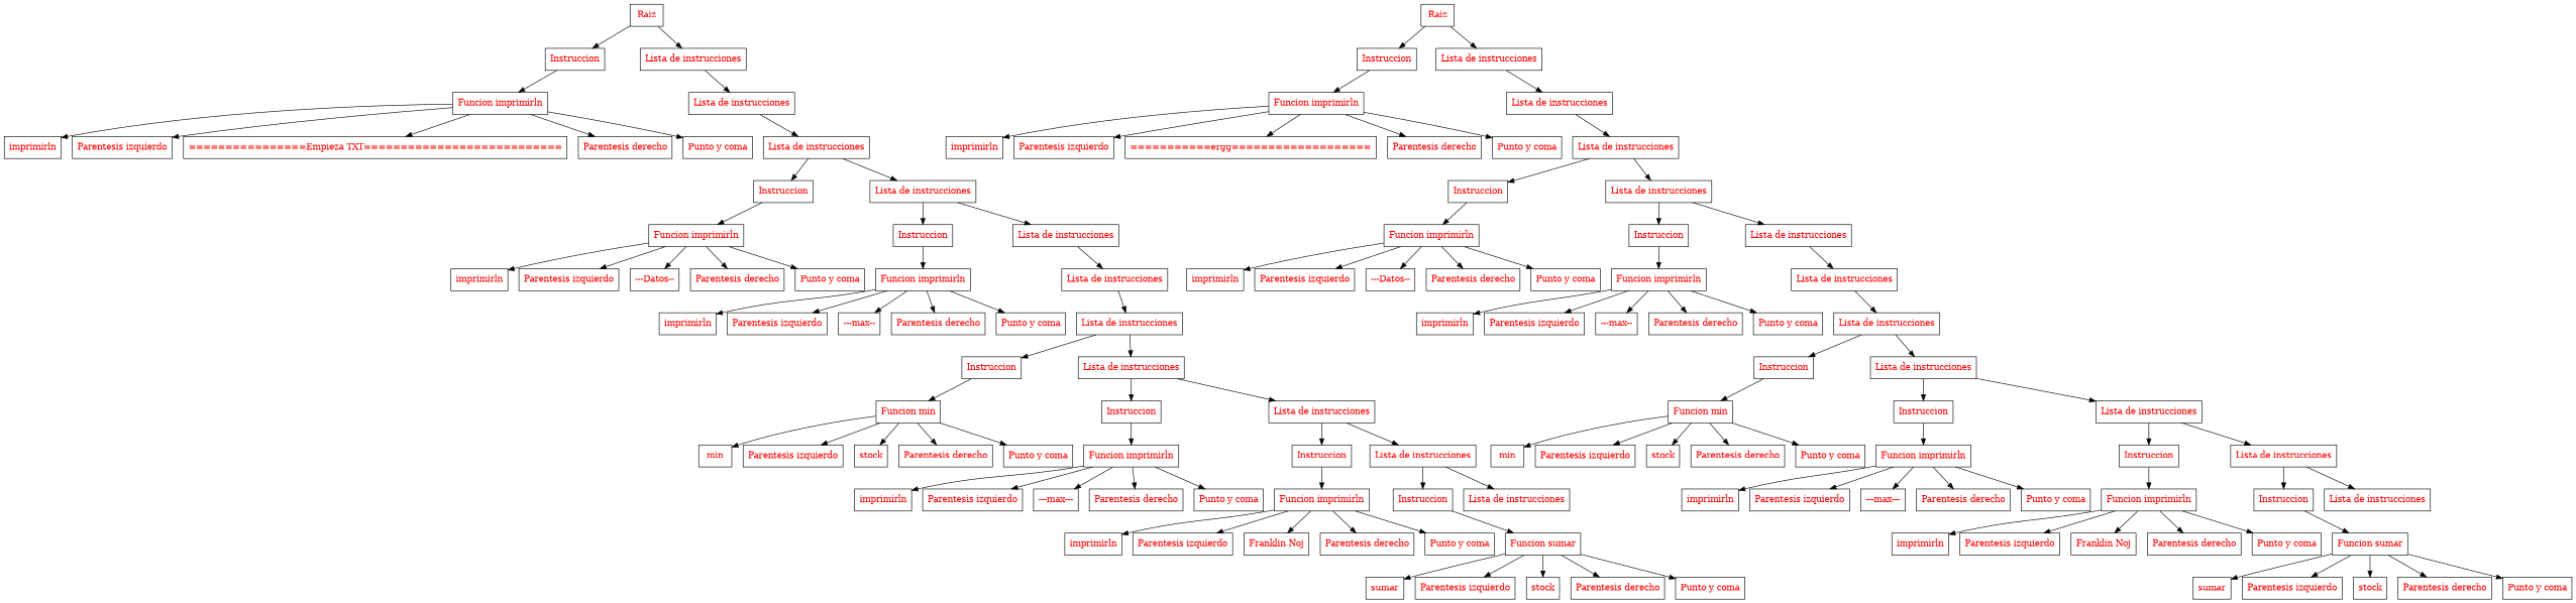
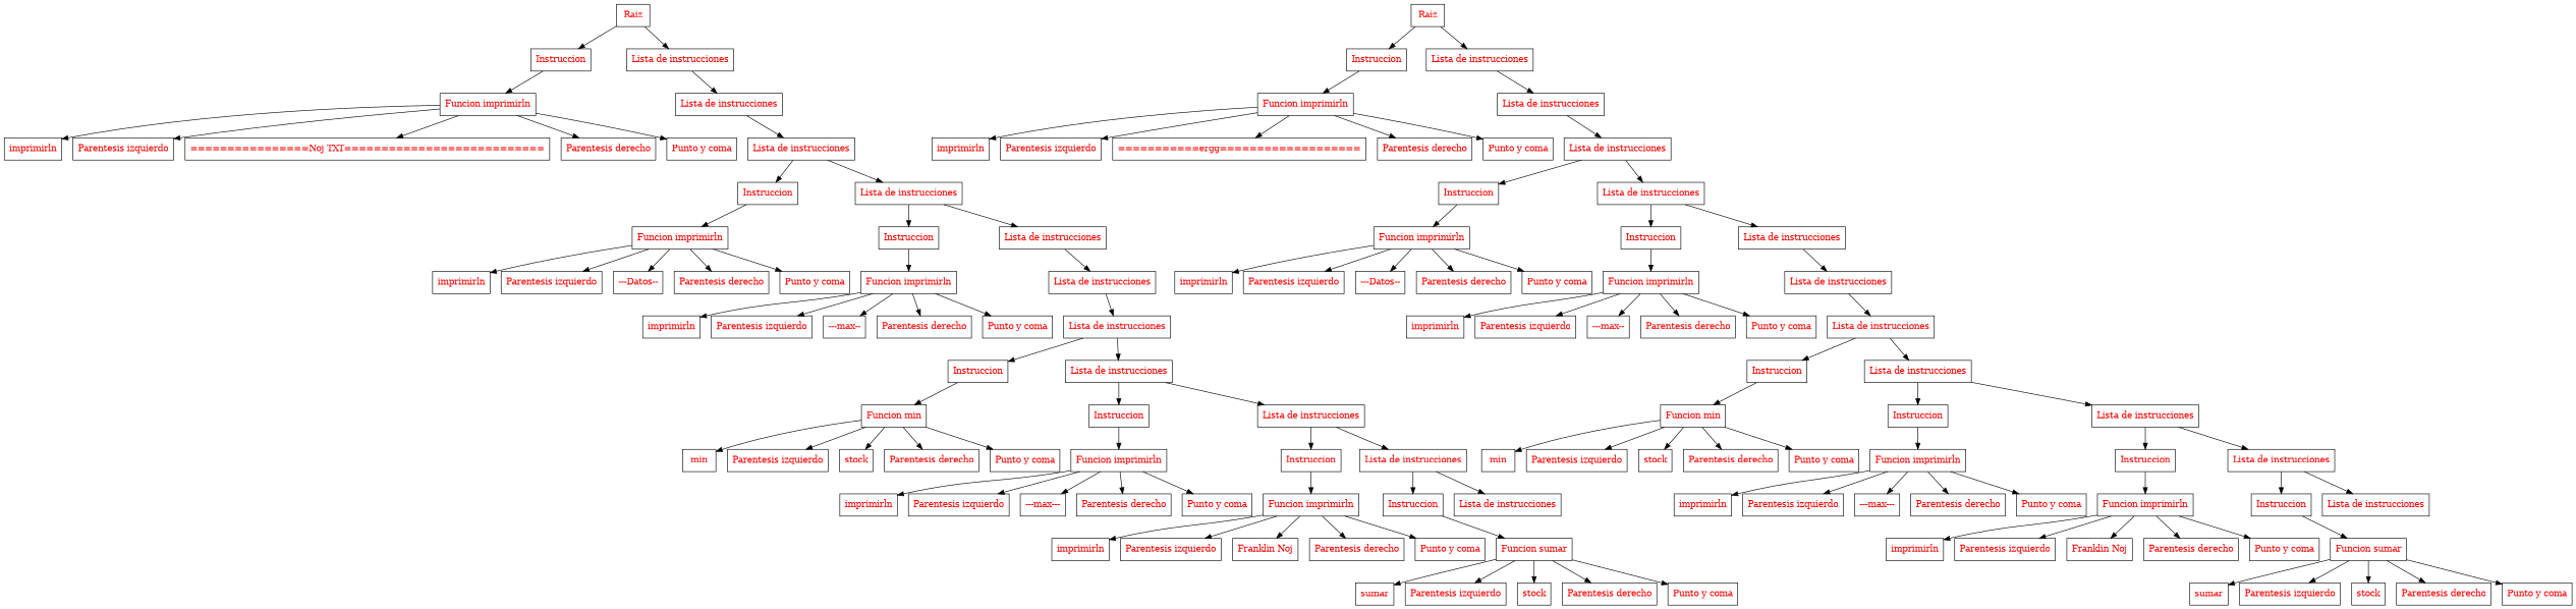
  digraph {
    node [fillcolor=white fontcolor=red shape=box style=filled]
    n1 [label=Raiz]
    n2 [label=Instruccion]
    n3 [label="Lista de instrucciones"]
    n4 [label="Funcion imprimirln"]
    n5 [label=imprimirln]
    n6 [label="Parentesis izquierdo"]
-   n7 [label="================Empieza TXT==========================="]
+   n7 [label="================Noj TXT==========================="]
    n8 [label="Parentesis derecho"]
    n9 [label="Punto y coma"]
    n10 [label="Lista de instrucciones"]
    n11 [label="Lista de instrucciones"]
    n12 [label=Instruccion]
    n13 [label="Lista de instrucciones"]
    n14 [label="Funcion imprimirln"]
    n15 [label=imprimirln]
    n16 [label="Parentesis izquierdo"]
    n17 [label="---Datos--"]
    n18 [label="Parentesis derecho"]
    n19 [label="Punto y coma"]
    n20 [label=Instruccion]
    n21 [label="Lista de instrucciones"]
    n22 [label="Funcion imprimirln"]
    n23 [label=imprimirln]
    n24 [label="Parentesis izquierdo"]
    n25 [label="---max--"]
    n26 [label="Parentesis derecho"]
    n27 [label="Punto y coma"]
    n28 [label="Lista de instrucciones"]
    n29 [label="Lista de instrucciones"]
    n30 [label=Instruccion]
    n31 [label="Lista de instrucciones"]
    n32 [label="Funcion min"]
    n33 [label=min]
    n34 [label="Parentesis izquierdo"]
    n35 [label=stock]
    n36 [label="Parentesis derecho"]
    n37 [label="Punto y coma"]
    n38 [label=Instruccion]
    n39 [label="Lista de instrucciones"]
    n40 [label="Funcion imprimirln"]
    n41 [label=imprimirln]
    n42 [label="Parentesis izquierdo"]
    n43 [label="---max---"]
    n44 [label="Parentesis derecho"]
    n45 [label="Punto y coma"]
    n46 [label=Instruccion]
    n47 [label="Lista de instrucciones"]
    n48 [label="Funcion imprimirln"]
    n49 [label=imprimirln]
    n50 [label="Parentesis izquierdo"]
    n51 [label="Franklin Noj"]
    n52 [label="Parentesis derecho"]
    n53 [label="Punto y coma"]
    n54 [label=Instruccion]
    n55 [label="Lista de instrucciones"]
    n56 [label="Funcion sumar"]
    n57 [label=sumar]
    n58 [label="Parentesis izquierdo"]
    n59 [label=stock]
    n60 [label="Parentesis derecho"]
    n61 [label="Punto y coma"]
    n62 [label=Raiz]
    n63 [label=Instruccion]
    n64 [label="Lista de instrucciones"]
    n65 [label="Funcion imprimirln"]
    n66 [label=imprimirln]
    n67 [label="Parentesis izquierdo"]
    n68 [label="===========ergg==================="]
    n69 [label="Parentesis derecho"]
    n70 [label="Punto y coma"]
    n71 [label="Lista de instrucciones"]
    n72 [label="Lista de instrucciones"]
    n73 [label=Instruccion]
    n74 [label="Lista de instrucciones"]
    n75 [label="Funcion imprimirln"]
    n76 [label=imprimirln]
    n77 [label="Parentesis izquierdo"]
    n78 [label="---Datos--"]
    n79 [label="Parentesis derecho"]
    n80 [label="Punto y coma"]
    n81 [label=Instruccion]
    n82 [label="Lista de instrucciones"]
    n83 [label="Funcion imprimirln"]
    n84 [label=imprimirln]
    n85 [label="Parentesis izquierdo"]
    n86 [label="---max--"]
    n87 [label="Parentesis derecho"]
    n88 [label="Punto y coma"]
    n89 [label="Lista de instrucciones"]
    n90 [label="Lista de instrucciones"]
    n91 [label=Instruccion]
    n92 [label="Lista de instrucciones"]
    n93 [label="Funcion min"]
    n94 [label=min]
    n95 [label="Parentesis izquierdo"]
    n96 [label=stock]
    n97 [label="Parentesis derecho"]
    n98 [label="Punto y coma"]
    n99 [label=Instruccion]
    n100 [label="Lista de instrucciones"]
    n101 [label="Funcion imprimirln"]
    n102 [label=imprimirln]
    n103 [label="Parentesis izquierdo"]
    n104 [label="---max---"]
    n105 [label="Parentesis derecho"]
    n106 [label="Punto y coma"]
    n107 [label=Instruccion]
    n108 [label="Lista de instrucciones"]
    n109 [label="Funcion imprimirln"]
    n110 [label=imprimirln]
    n111 [label="Parentesis izquierdo"]
    n112 [label="Franklin Noj"]
    n113 [label="Parentesis derecho"]
    n114 [label="Punto y coma"]
    n115 [label=Instruccion]
    n116 [label="Lista de instrucciones"]
    n117 [label="Funcion sumar"]
    n118 [label=sumar]
    n119 [label="Parentesis izquierdo"]
    n120 [label=stock]
    n121 [label="Parentesis derecho"]
    n122 [label="Punto y coma"]
    n1 -> n2
    n1 -> n3
    n2 -> n4
    n3 -> n10
    n4 -> n5
    n4 -> n6
    n4 -> n7
    n4 -> n8
    n4 -> n9
    n10 -> n11
    n11 -> n12
    n11 -> n13
    n12 -> n14
    n13 -> n20
    n13 -> n21
    n14 -> n15
    n14 -> n16
    n14 -> n17
    n14 -> n18
    n14 -> n19
    n20 -> n22
    n21 -> n28
    n22 -> n23
    n22 -> n24
    n22 -> n25
    n22 -> n26
    n22 -> n27
    n28 -> n29
    n29 -> n30
    n29 -> n31
    n30 -> n32
    n31 -> n38
    n31 -> n39
    n32 -> n33
    n32 -> n34
    n32 -> n35
    n32 -> n36
    n32 -> n37
    n38 -> n40
    n39 -> n46
    n39 -> n47
    n40 -> n41
    n40 -> n42
    n40 -> n43
    n40 -> n44
    n40 -> n45
    n46 -> n48
    n47 -> n54
    n47 -> n55
    n48 -> n49
    n48 -> n50
    n48 -> n51
    n48 -> n52
    n48 -> n53
    n54 -> n56
    n56 -> n57
    n56 -> n58
    n56 -> n59
    n56 -> n60
    n56 -> n61
    n62 -> n63
    n62 -> n64
    n63 -> n65
    n64 -> n71
    n65 -> n66
    n65 -> n67
    n65 -> n68
    n65 -> n69
    n65 -> n70
    n71 -> n72
    n72 -> n73
    n72 -> n74
    n73 -> n75
    n74 -> n81
    n74 -> n82
    n75 -> n76
    n75 -> n77
    n75 -> n78
    n75 -> n79
    n75 -> n80
    n81 -> n83
    n82 -> n89
    n83 -> n84
    n83 -> n85
    n83 -> n86
    n83 -> n87
    n83 -> n88
    n89 -> n90
    n90 -> n91
    n90 -> n92
    n91 -> n93
    n92 -> n99
    n92 -> n100
    n93 -> n94
    n93 -> n95
    n93 -> n96
    n93 -> n97
    n93 -> n98
    n99 -> n101
    n100 -> n107
    n100 -> n108
    n101 -> n102
    n101 -> n103
    n101 -> n104
    n101 -> n105
    n101 -> n106
    n107 -> n109
    n108 -> n115
    n108 -> n116
    n109 -> n110
    n109 -> n111
    n109 -> n112
    n109 -> n113
    n109 -> n114
    n115 -> n117
    n117 -> n118
    n117 -> n119
    n117 -> n120
    n117 -> n121
    n117 -> n122
  }
